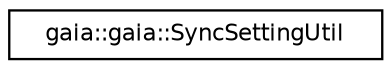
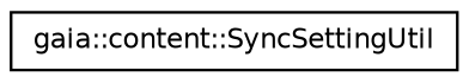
  digraph {
    rankdir=TB
-   n1 [color=black fillcolor=white fontname=Helvetica fontsize=10 height=0.2 label="gaia::gaia::SyncSettingUtil" shape=record style=filled width=0.4]
+   n1 [color=black fillcolor=white fontname=Helvetica fontsize=10 height=0.2 label="gaia::content::SyncSettingUtil" shape=record style=filled width=0.4]
  }
